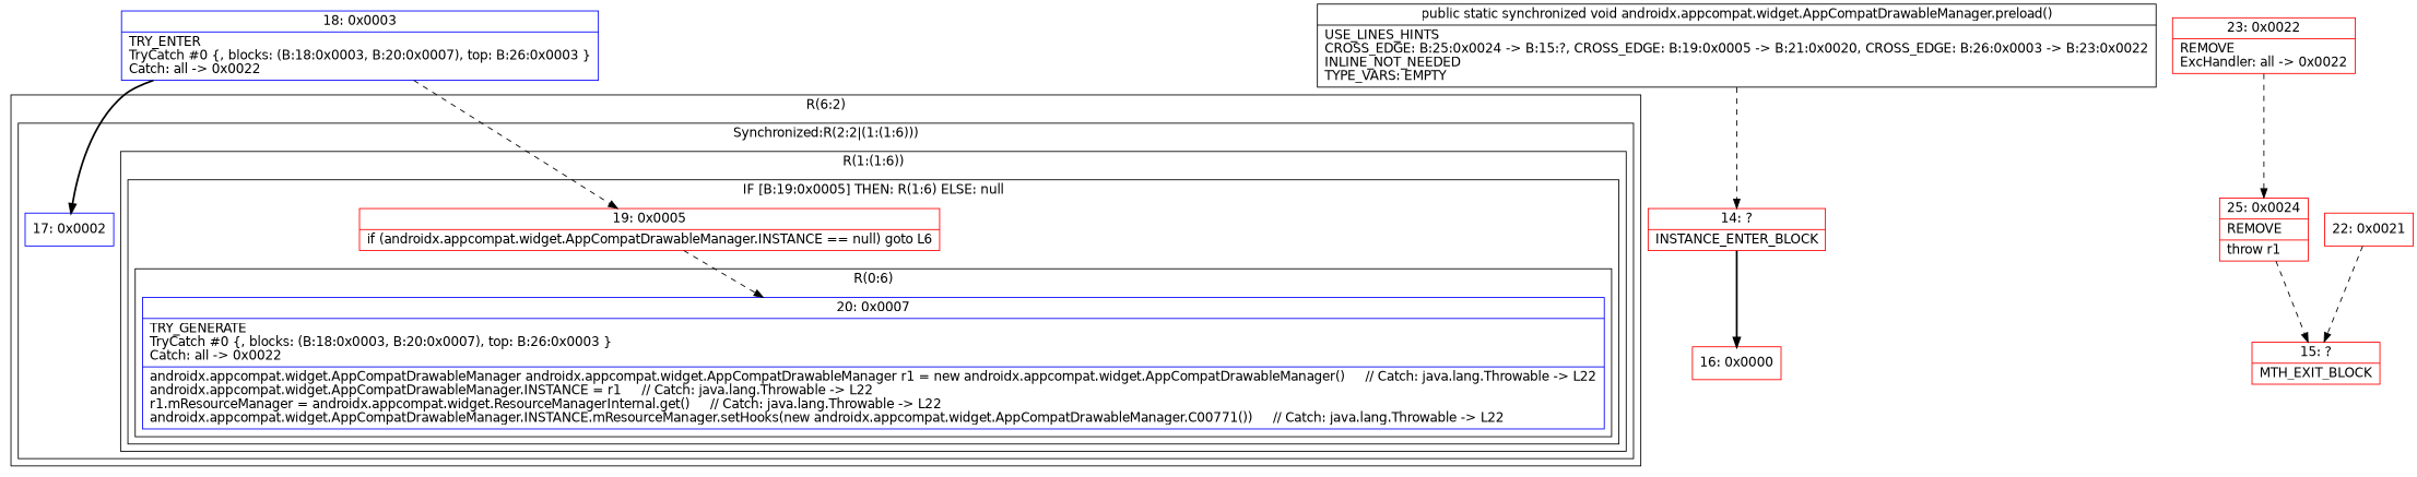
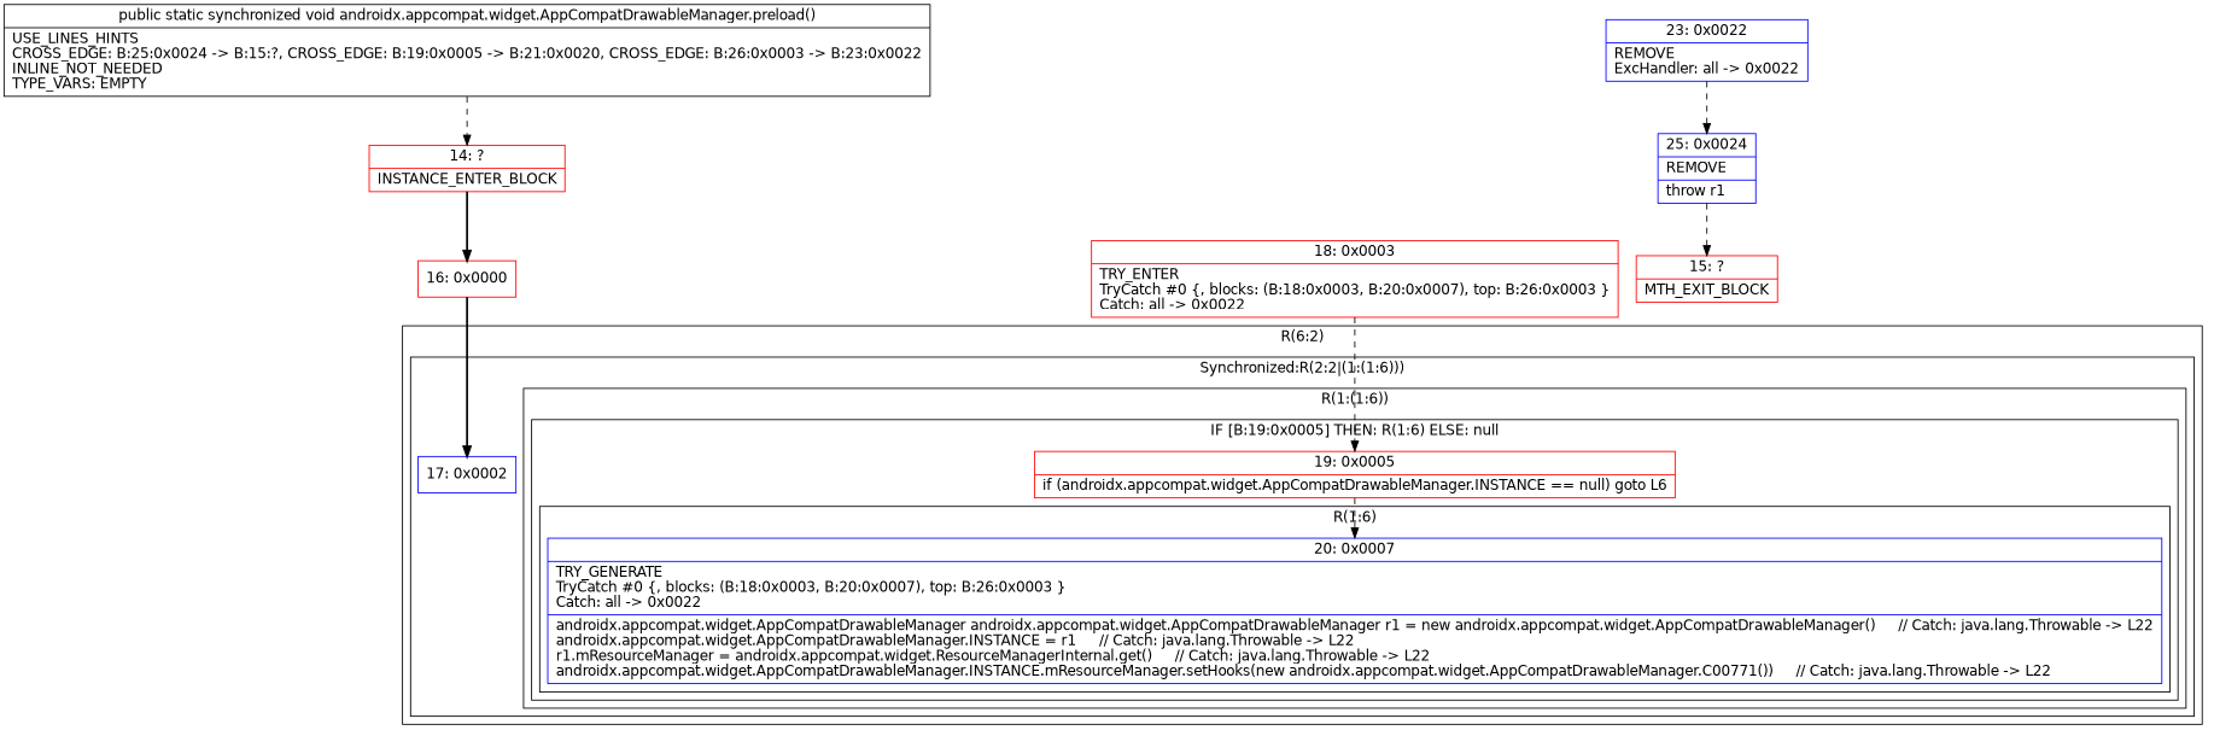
  digraph {
    fontname="DejaVu Sans"
    node [color=red fontname="DejaVu Sans" shape=record]
    edge [fontname="DejaVu Sans" style=dashed]
    n1 [color=blue label="{20\:\ 0x0007|TRY_GENERATE\lTryCatch #0 \{, blocks: (B:18:0x0003, B:20:0x0007), top: B:26:0x0003 \}\lCatch: all \-\> 0x0022\l|androidx.appcompat.widget.AppCompatDrawableManager androidx.appcompat.widget.AppCompatDrawableManager r1 = new androidx.appcompat.widget.AppCompatDrawableManager()     \/\/ Catch: java.lang.Throwable \-\> L22\landroidx.appcompat.widget.AppCompatDrawableManager.INSTANCE = r1     \/\/ Catch: java.lang.Throwable \-\> L22\lr1.mResourceManager = androidx.appcompat.widget.ResourceManagerInternal.get()     \/\/ Catch: java.lang.Throwable \-\> L22\landroidx.appcompat.widget.AppCompatDrawableManager.INSTANCE.mResourceManager.setHooks(new androidx.appcompat.widget.AppCompatDrawableManager.C00771())     \/\/ Catch: java.lang.Throwable \-\> L22\l}"]
    n2 [label="{19\:\ 0x0005|if (androidx.appcompat.widget.AppCompatDrawableManager.INSTANCE == null) goto L6\l}"]
    n3 [color=blue label="{17\:\ 0x0002}"]
    n4 [label="{14\:\ ?|INSTANCE_ENTER_BLOCK\l}"]
    n5 [label="{16\:\ 0x0000}"]
-   n6 [color=blue label="{18\:\ 0x0003|TRY_ENTER\lTryCatch #0 \{, blocks: (B:18:0x0003, B:20:0x0007), top: B:26:0x0003 \}\lCatch: all \-\> 0x0022\l}"]
-   n7 [label="{23\:\ 0x0022|REMOVE\lExcHandler: all \-\> 0x0022\l}"]
-   n8 [label="{25\:\ 0x0024|REMOVE\l|throw r1\l}"]
-   n9 [label="{22\:\ 0x0021}"]
+   n6 [label="{18\:\ 0x0003|TRY_ENTER\lTryCatch #0 \{, blocks: (B:18:0x0003, B:20:0x0007), top: B:26:0x0003 \}\lCatch: all \-\> 0x0022\l}"]
+   n7 [color=blue label="{23\:\ 0x0022|REMOVE\lExcHandler: all \-\> 0x0022\l}"]
+   n8 [color=blue label="{25\:\ 0x0024|REMOVE\l|throw r1\l}"]
    n10 [label="{15\:\ ?|MTH_EXIT_BLOCK\l}"]
    n11 [label="{public static synchronized void androidx.appcompat.widget.AppCompatDrawableManager.preload()  | USE_LINES_HINTS\lCROSS_EDGE: B:25:0x0024 \-\> B:15:?, CROSS_EDGE: B:19:0x0005 \-\> B:21:0x0020, CROSS_EDGE: B:26:0x0003 \-\> B:23:0x0022\lINLINE_NOT_NEEDED\lTYPE_VARS: EMPTY\l}" color=""]
    subgraph cluster_1 {
      label="R(6:2)"
      subgraph cluster_2 {
        label="Synchronized:R(2:2|(1:(1:6)))"
        n3
        subgraph cluster_3 {
          label="R(1:(1:6))"
          subgraph cluster_4 {
            label="IF [B:19:0x0005] THEN: R(1:6) ELSE: null"
            n2
            subgraph cluster_5 {
-             label="R(0:6)"
+             label="R(1:6)"
              n1
            }
          }
        }
      }
    }
    n2 -> n1
    n4 -> n5 [style=bold]
-   n6 -> n3 [style=bold]
+   n5 -> n3 [style=bold]
    n6 -> n2
    n7 -> n8
    n8 -> n10
-   n9 -> n10
    n11 -> n4
  }
